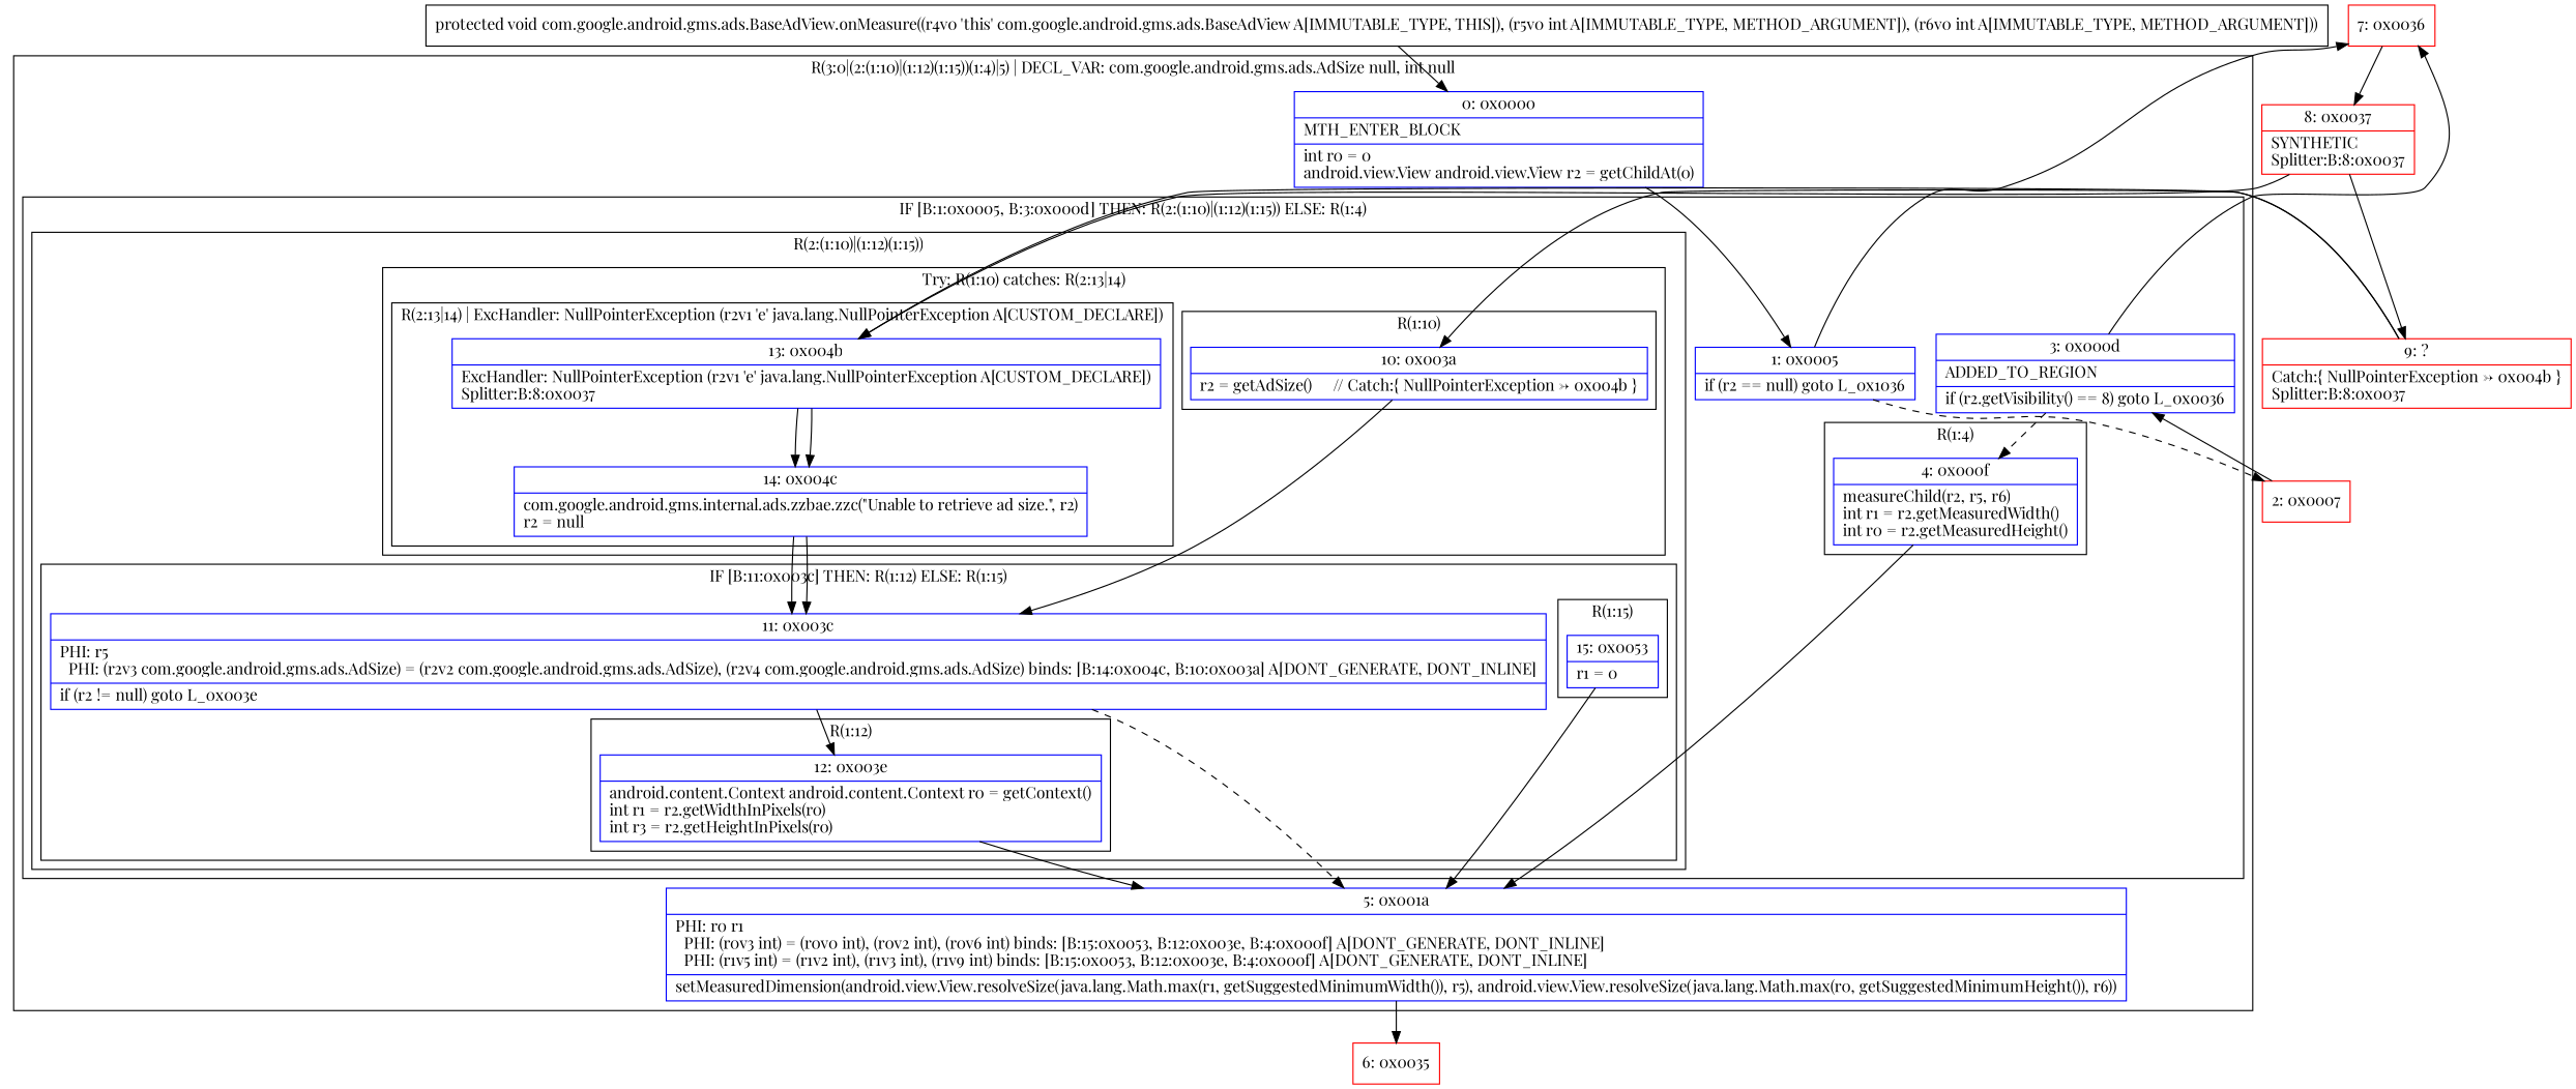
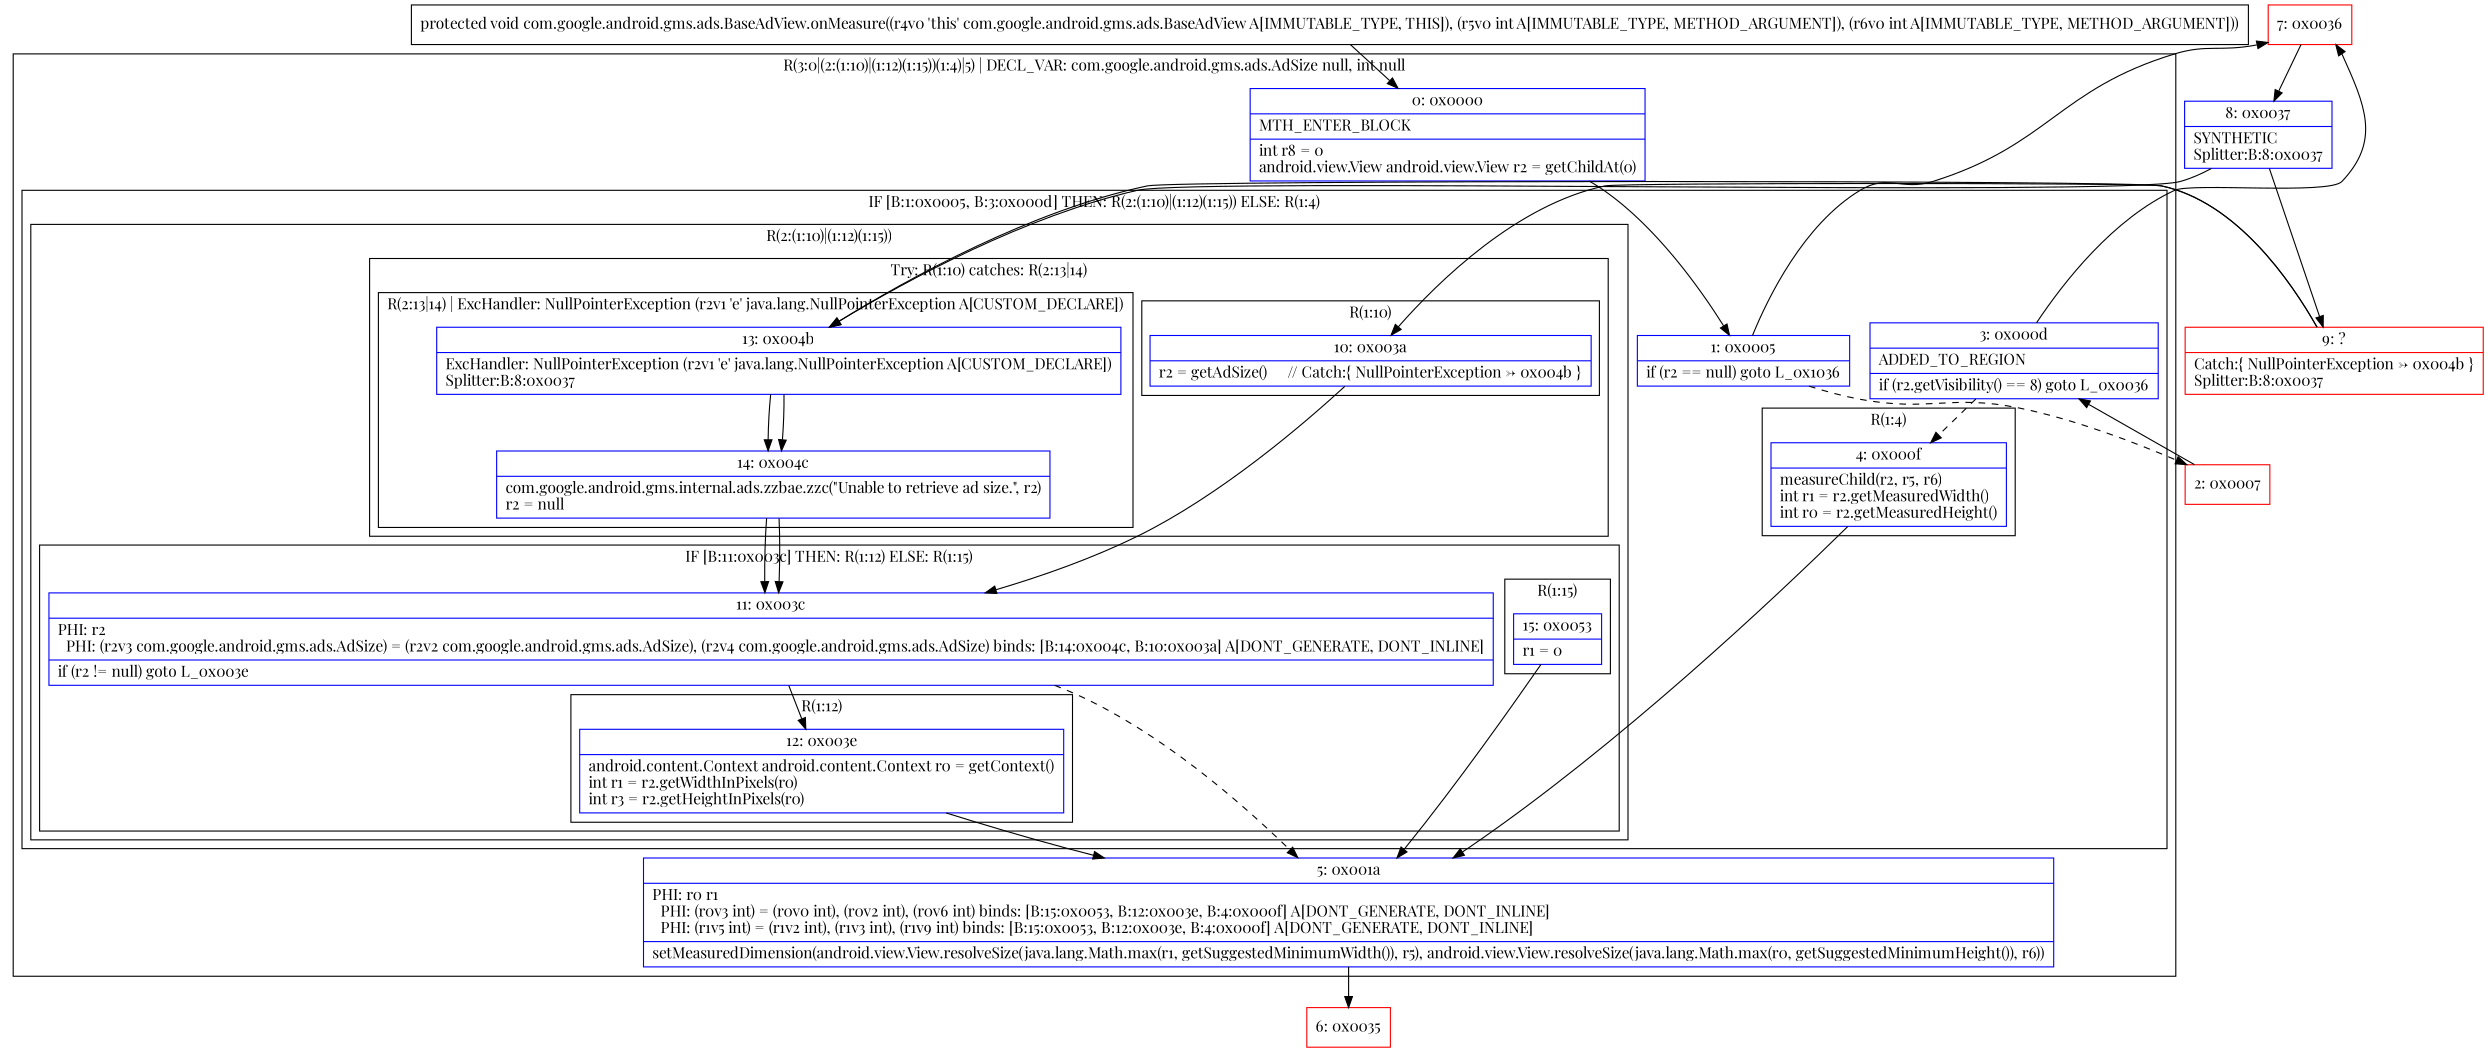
  digraph {
    fontname="Playfair Display"
    node [color=blue fontname="Playfair Display" shape=record]
    edge [fontname="Playfair Display"]
    n1 [label="{10\:\ 0x003a|r2 = getAdSize()     \/\/ Catch:\{ NullPointerException \-\> 0x004b \}\l}"]
    n2 [label="{13\:\ 0x004b|ExcHandler: NullPointerException (r2v1 'e' java.lang.NullPointerException A[CUSTOM_DECLARE])\lSplitter:B:8:0x0037\l}"]
    n3 [label="{14\:\ 0x004c|com.google.android.gms.internal.ads.zzbae.zzc(\"Unable to retrieve ad size.\", r2)\lr2 = null\l}"]
    n4 [label="{12\:\ 0x003e|android.content.Context android.content.Context r0 = getContext()\lint r1 = r2.getWidthInPixels(r0)\lint r3 = r2.getHeightInPixels(r0)\l}"]
    n5 [label="{15\:\ 0x0053|r1 = 0\l}"]
-   n6 [label="{11\:\ 0x003c|PHI: r5 \l  PHI: (r2v3 com.google.android.gms.ads.AdSize) = (r2v2 com.google.android.gms.ads.AdSize), (r2v4 com.google.android.gms.ads.AdSize) binds: [B:14:0x004c, B:10:0x003a] A[DONT_GENERATE, DONT_INLINE]\l|if (r2 != null) goto L_0x003e\l}"]
+   n6 [label="{11\:\ 0x003c|PHI: r2 \l  PHI: (r2v3 com.google.android.gms.ads.AdSize) = (r2v2 com.google.android.gms.ads.AdSize), (r2v4 com.google.android.gms.ads.AdSize) binds: [B:14:0x004c, B:10:0x003a] A[DONT_GENERATE, DONT_INLINE]\l|if (r2 != null) goto L_0x003e\l}"]
    n7 [label="{4\:\ 0x000f|measureChild(r2, r5, r6)\lint r1 = r2.getMeasuredWidth()\lint r0 = r2.getMeasuredHeight()\l}"]
    n8 [label="{1\:\ 0x0005|if (r2 == null) goto L_0x1036\l}"]
    n9 [label="{3\:\ 0x000d|ADDED_TO_REGION\l|if (r2.getVisibility() == 8) goto L_0x0036\l}"]
-   n10 [label="{0\:\ 0x0000|MTH_ENTER_BLOCK\l|int r0 = 0\landroid.view.View android.view.View r2 = getChildAt(0)\l}"]
+   n10 [label="{0\:\ 0x0000|MTH_ENTER_BLOCK\l|int r8 = 0\landroid.view.View android.view.View r2 = getChildAt(0)\l}"]
    n11 [label="{5\:\ 0x001a|PHI: r0 r1 \l  PHI: (r0v3 int) = (r0v0 int), (r0v2 int), (r0v6 int) binds: [B:15:0x0053, B:12:0x003e, B:4:0x000f] A[DONT_GENERATE, DONT_INLINE]\l  PHI: (r1v5 int) = (r1v2 int), (r1v3 int), (r1v9 int) binds: [B:15:0x0053, B:12:0x003e, B:4:0x000f] A[DONT_GENERATE, DONT_INLINE]\l|setMeasuredDimension(android.view.View.resolveSize(java.lang.Math.max(r1, getSuggestedMinimumWidth()), r5), android.view.View.resolveSize(java.lang.Math.max(r0, getSuggestedMinimumHeight()), r6))\l}"]
    n12 [color=red label="{2\:\ 0x0007}"]
    n13 [color=red label="{7\:\ 0x0036}"]
    n14 [color=red label="{6\:\ 0x0035}"]
-   n15 [color=red label="{8\:\ 0x0037|SYNTHETIC\lSplitter:B:8:0x0037\l}"]
+   n15 [label="{8\:\ 0x0037|SYNTHETIC\lSplitter:B:8:0x0037\l}"]
    n16 [color=red label="{9\:\ ?|Catch:\{ NullPointerException \-\> 0x004b \}\lSplitter:B:8:0x0037\l}"]
    n17 [label="{protected void com.google.android.gms.ads.BaseAdView.onMeasure((r4v0 'this' com.google.android.gms.ads.BaseAdView A[IMMUTABLE_TYPE, THIS]), (r5v0 int A[IMMUTABLE_TYPE, METHOD_ARGUMENT]), (r6v0 int A[IMMUTABLE_TYPE, METHOD_ARGUMENT])) }" color=""]
    subgraph cluster_1 {
      label="R(3:0|(2:(1:10)|(1:12)(1:15))(1:4)|5) | DECL_VAR: com.google.android.gms.ads.AdSize null, int null\l"
      n10
      n11
      subgraph cluster_2 {
        label="IF [B:1:0x0005, B:3:0x000d] THEN: R(2:(1:10)|(1:12)(1:15)) ELSE: R(1:4)"
        n8
        n9
        subgraph cluster_3 {
          label="R(2:(1:10)|(1:12)(1:15))"
          subgraph cluster_4 {
            label="Try: R(1:10) catches: R(2:13|14)"
            subgraph cluster_5 {
              label="R(1:10)"
              n1
            }
            subgraph cluster_6 {
              label="R(2:13|14) | ExcHandler: NullPointerException (r2v1 'e' java.lang.NullPointerException A[CUSTOM_DECLARE])\l"
              n2
              n3
            }
          }
          subgraph cluster_7 {
            label="IF [B:11:0x003c] THEN: R(1:12) ELSE: R(1:15)"
            n6
            subgraph cluster_8 {
              label="R(1:12)"
              n4
            }
            subgraph cluster_9 {
              label="R(1:15)"
              n5
            }
          }
        }
        subgraph cluster_10 {
          label="R(1:4)"
          n7
        }
      }
    }
    subgraph cluster_11 {
      label="R(2:13|14) | ExcHandler: NullPointerException (r2v1 'e' java.lang.NullPointerException A[CUSTOM_DECLARE])\l"
    }
    n1 -> n6
    n2 -> n3
    n2 -> n3
    n3 -> n6
    n3 -> n6
    n4 -> n11
    n5 -> n11
    n6 -> n4
    n6 -> n11 [style=dashed]
    n7 -> n11
    n8 -> n12 [style=dashed]
    n8 -> n13
    n9 -> n7 [style=dashed]
    n9 -> n13
    n10 -> n8
    n11 -> n14
    n12 -> n9
    n13 -> n15
    n15 -> n2
    n15 -> n16
    n16 -> n1
    n16 -> n2
    n17 -> n10
  }
